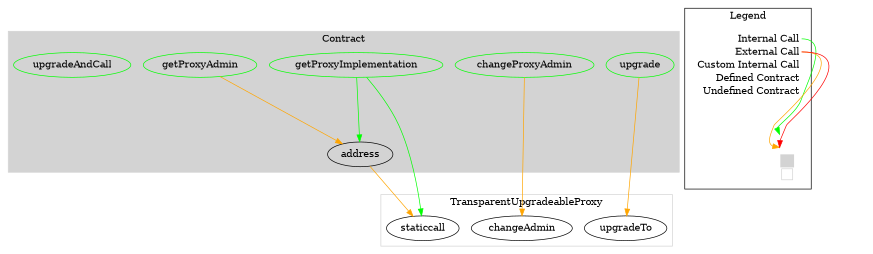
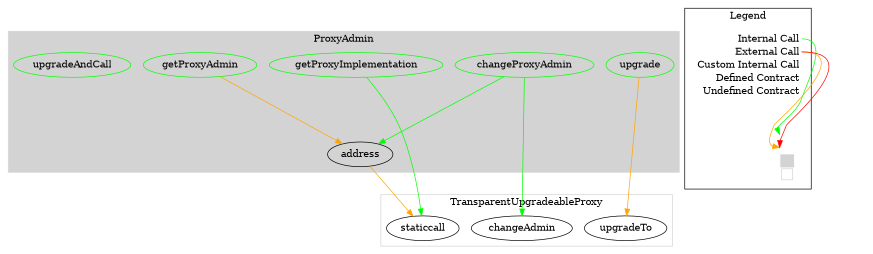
  digraph {
    compound=true
    rankdir=TB
    edge [color=orange]
    n1 [color=green label=getProxyImplementation]
    n2 [color=green label=getProxyAdmin]
    n3 [color=green label=changeProxyAdmin]
    n4 [color=green label=upgrade]
    n5 [color=green label=upgradeAndCall]
    n6 [label=address]
    n7 [label=staticcall]
    n8 [label=changeAdmin]
    n9 [label=upgradeTo]
    n10 [label=<<table border="0" cellpadding="2" cellspacing="0" cellborder="0">   <tr><td align="right" port="i1">Internal Call</td></tr>   <tr><td align="right" port="i2">External Call</td></tr>   <tr><td align="right" port="i2">Custom Internal Call</td></tr>   <tr><td align="right" port="i3">Defined Contract</td></tr>   <tr><td align="right" port="i4">Undefined Contract</td></tr>   </table>> shape=plaintext]
    n11 [label=<<table border="0" cellpadding="2" cellspacing="0" cellborder="0">   <tr><td port="i1">&nbsp;&nbsp;&nbsp;</td></tr>   <tr><td port="i2">&nbsp;&nbsp;&nbsp;</td></tr>   <tr><td port="i3" bgcolor="lightgray">&nbsp;&nbsp;&nbsp;</td></tr>   <tr><td port="i4">     <table border="1" cellborder="0" cellspacing="0" cellpadding="7" color="lightgray">       <tr>        <td></td>       </tr>      </table>   </td></tr>   </table>> shape=plaintext]
    subgraph cluster_1 {
      bgcolor=lightgray
      color=lightgray
-     label=Contract
+     label=ProxyAdmin
      style=filled
      n1
      n2
      n3
      n4
      n5
      n6
    }
    subgraph cluster_2 {
      color=lightgray
      label=TransparentUpgradeableProxy
      n7
      n8
      n9
    }
    subgraph cluster_3 {
      label=Legend
      n10
      n11
    }
-   n1 -> n6 [color=green]
+   n3 -> n6 [color=green]
    n1 -> n7 [color=green]
    n2 -> n6
-   n3 -> n8
+   n3 -> n8 [color=green]
    n4 -> n9
    n6 -> n7
    n10 -> n11 [color=green headport="i1:w" tailport="i1:e"]
    n10 -> n11 [headport="i2:w" tailport="i2:e"]
    n10 -> n11 [color=red headport="i2:w" tailport="i2:e"]
  }
